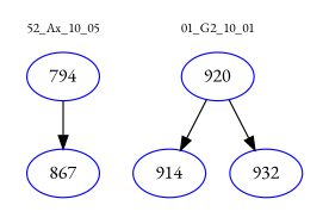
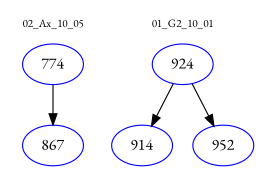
  digraph {
    fontname="EB Garamond"
    node [color=blue fontname="EB Garamond"]
    edge [color=black fontname="EB Garamond"]
-   n1 [label=794]
+   n1 [label=774]
    n2 [label=867]
-   n3 [label=920]
+   n3 [label=924]
    n4 [label=914]
-   n5 [label=932]
+   n5 [label=952]
    subgraph cluster_1 {
      color=white
      fontsize=10
-     label="52_Ax_10_05"
+     label="02_Ax_10_05"
      n1
      n2
    }
    subgraph cluster_2 {
      color=white
      fontsize=10
      label="01_G2_10_01"
      n3
      n4
      n5
    }
    n1 -> n2
    n3 -> n4
    n3 -> n5
  }
